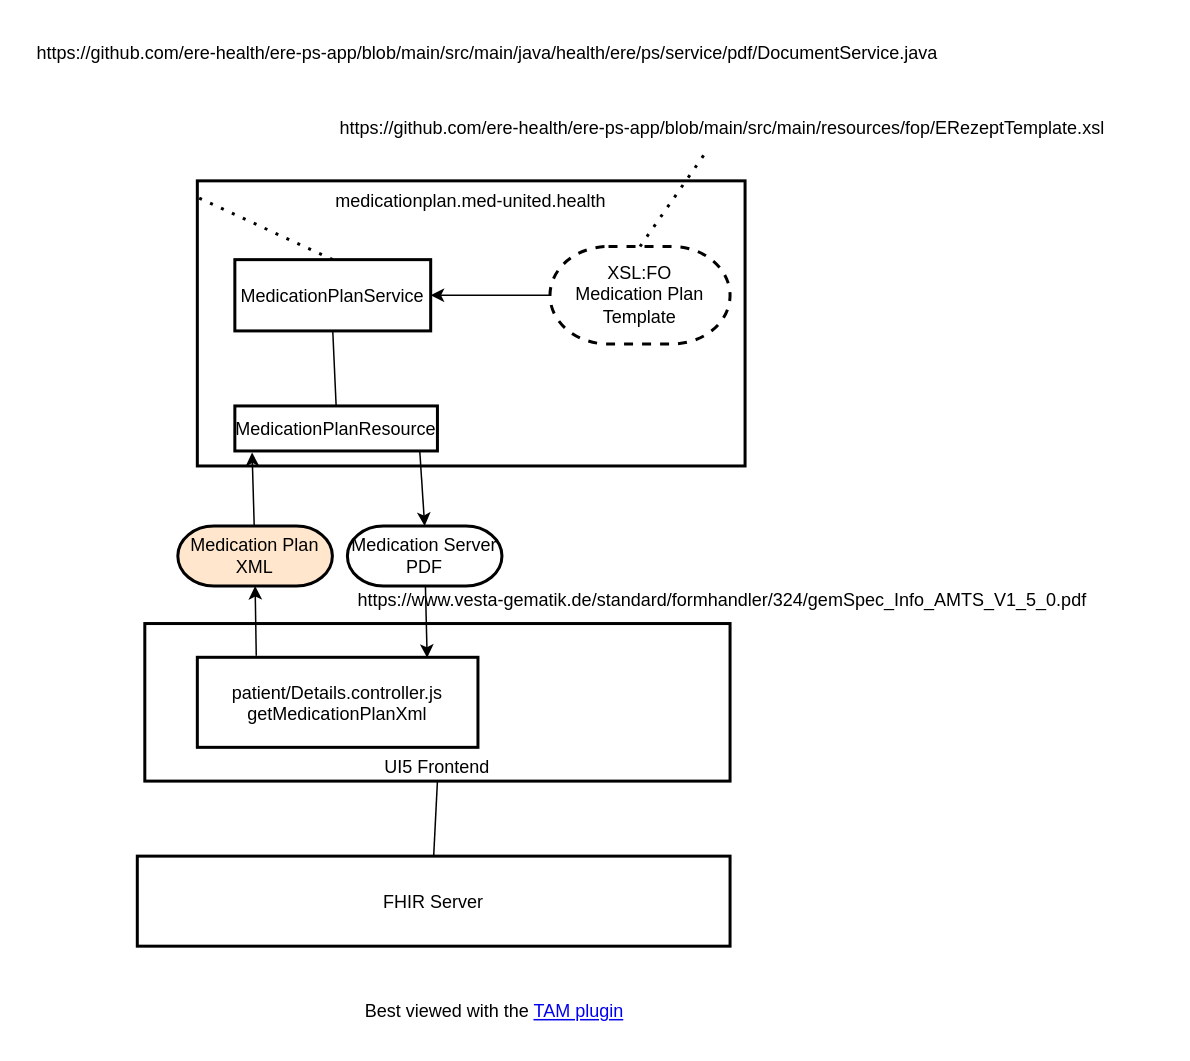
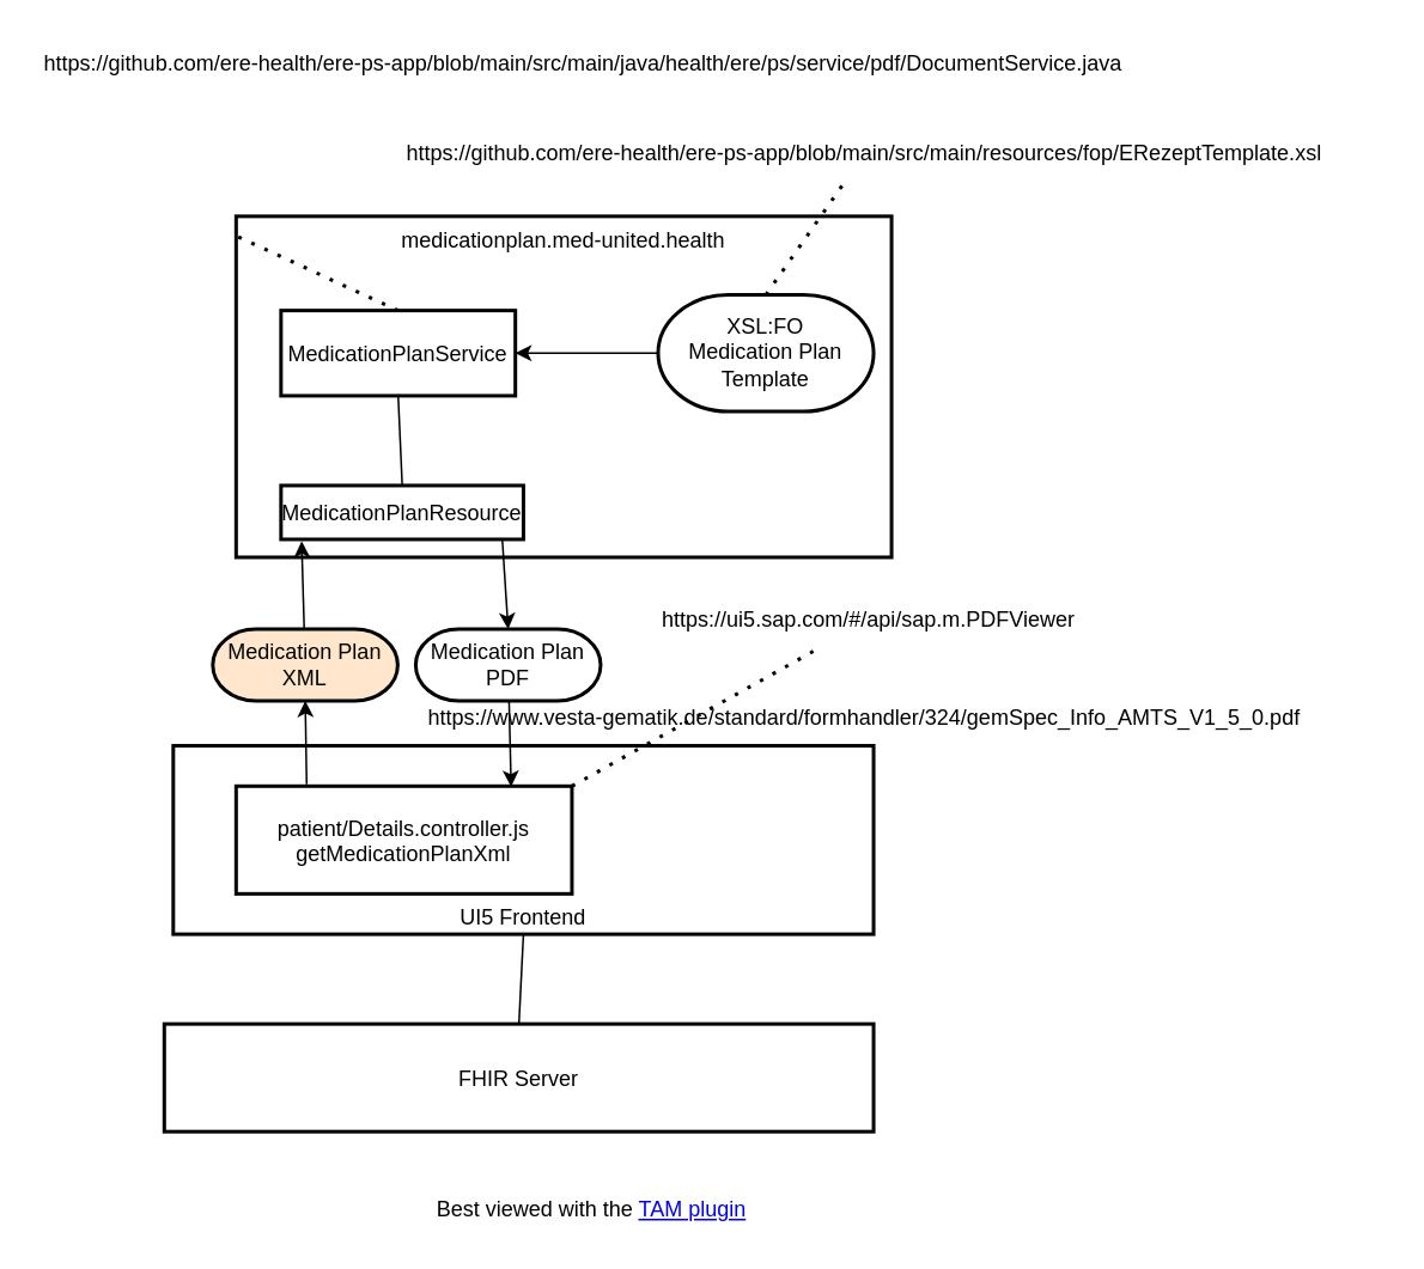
  <mxCell id="0" />
  <mxCell id="1" parent="0" />
  <mxCell id="2" value="UI5 Frontend" style="shape=agent;offsetSize=8;strokeWidth=2;verticalAlign=bottom;" vertex="1" parent="1"><mxGeometry x="96" y="415" width="390" height="105" as="geometry" /></mxCell>
  <mxCell id="3" value="Best viewed with the &lt;a href=&quot;https://github.com/ariel-bentu/tam-drawio&quot;&gt;TAM plugin&lt;/a&gt;" style="text;html=1;shape=tamPluginMissing;" vertex="1" connectable="0" parent="1"><mxGeometry x="241" y="660" width="200" height="25" as="geometry" /></mxCell>
  <mxCell id="4" value="medicationplan.med-united.health" style="shape=agent;offsetSize=8;strokeWidth=2;verticalAlign=top;" vertex="1" parent="1"><mxGeometry x="131" y="120" width="365" height="190" as="geometry" /></mxCell>
  <mxCell id="5" style="edgeStyle=none;html=1;entryX=0.085;entryY=1.035;entryDx=0;entryDy=0;entryPerimeter=0;" edge="1" parent="1" source="6" target="16"><mxGeometry relative="1" as="geometry" /></mxCell>
  <mxCell id="6" value="Medication Plan&lt;br&gt;XML" style="rounded=1;whiteSpace=wrap;html=1;arcSize=60;strokeWidth=2;fillColor=#ffe6cc;" vertex="1" parent="1"><mxGeometry x="118" y="350" width="103" height="40" as="geometry" /></mxCell>
  <mxCell id="7" value="https://www.vesta-gematik.de/standard/formhandler/324/gemSpec_Info_AMTS_V1_5_0.pdf" style="text;html=1;strokeColor=none;fillColor=none;align=center;verticalAlign=middle;whiteSpace=wrap;rounded=0;" vertex="1" parent="1"><mxGeometry x="221" y="385" width="520" height="30" as="geometry" /></mxCell>
  <mxCell id="8" value="FHIR Server" style="shape=agent;offsetSize=8;strokeWidth=2;" vertex="1" parent="1"><mxGeometry x="91" y="570" width="395" height="60" as="geometry" /></mxCell>
  <mxCell id="9" value="" style="shape=useedge;vertical=true;edgeStyle=none;endArrow=none;useSignPosition=left;useSignDirection=none;entryX=0.5;entryY=1;entryDx=0;entryDy=0;exitX=0.5;exitY=0;exitDx=0;exitDy=0;" edge="1" parent="1" source="8" target="2"><mxGeometry height="160" relative="1" as="geometry"><mxPoint x="301" y="700" as="sourcePoint" /><mxPoint x="301" y="540" as="targetPoint" /></mxGeometry></mxCell>
  <mxCell id="10" style="edgeStyle=none;html=1;entryX=0.5;entryY=1;entryDx=0;entryDy=0;exitX=0.21;exitY=-0.017;exitDx=0;exitDy=0;exitPerimeter=0;" edge="1" parent="1" source="11" target="6"><mxGeometry relative="1" as="geometry" /></mxCell>
  <mxCell id="11" value="patient/Details.controller.js&#10;getMedicationPlanXml" style="shape=agent;offsetSize=8;strokeWidth=2;" vertex="1" parent="1"><mxGeometry x="131" y="437.5" width="187" height="60" as="geometry" /></mxCell>
  <mxCell id="12" value="MedicationPlanService" style="shape=agent;offsetSize=8;strokeWidth=2;" vertex="1" parent="1"><mxGeometry x="156" y="172.5" width="130.5" height="47.5" as="geometry" /></mxCell>
  <mxCell id="13" style="edgeStyle=none;html=1;entryX=1;entryY=0.5;entryDx=0;entryDy=0;" edge="1" parent="1" source="14" target="12"><mxGeometry relative="1" as="geometry" /></mxCell>
- <mxCell id="14" value="XSL:FO&lt;br&gt;Medication Plan&lt;br&gt;Template" style="rounded=1;whiteSpace=wrap;html=1;arcSize=60;strokeWidth=2;dashed=1;" vertex="1" parent="1"><mxGeometry x="366" y="163.75" width="120" height="65" as="geometry" /></mxCell>
+ <mxCell id="14" value="XSL:FO&lt;br&gt;Medication Plan&lt;br&gt;Template" style="rounded=1;whiteSpace=wrap;html=1;arcSize=60;strokeWidth=2;" vertex="1" parent="1"><mxGeometry x="366" y="163.75" width="120" height="65" as="geometry" /></mxCell>
  <mxCell id="15" style="edgeStyle=none;html=1;entryX=0.5;entryY=0;entryDx=0;entryDy=0;exitX=0.913;exitY=1.012;exitDx=0;exitDy=0;exitPerimeter=0;" edge="1" parent="1" source="16" target="23"><mxGeometry relative="1" as="geometry" /></mxCell>
  <mxCell id="16" value="MedicationPlanResource" style="shape=agent;offsetSize=8;strokeWidth=2;" vertex="1" parent="1"><mxGeometry x="156" y="270" width="135" height="30" as="geometry" /></mxCell>
  <mxCell id="17" value="" style="shape=useedge;vertical=true;edgeStyle=none;endArrow=none;useSignPosition=left;useSignDirection=none;entryX=0.5;entryY=1;entryDx=0;entryDy=0;exitX=0.5;exitY=0;exitDx=0;exitDy=0;" edge="1" parent="1" source="16" target="12"><mxGeometry height="160" relative="1" as="geometry"><mxPoint x="201" y="420" as="sourcePoint" /><mxPoint x="201" y="260" as="targetPoint" /></mxGeometry></mxCell>
  <mxCell id="18" value="https://github.com/ere-health/ere-ps-app/blob/main/src/main/java/health/ere/ps/service/pdf/DocumentService.java" style="text;html=1;strokeColor=none;fillColor=none;align=center;verticalAlign=middle;whiteSpace=wrap;rounded=0;" vertex="1" parent="1"><mxGeometry x="20" y="20" width="609" height="30" as="geometry" /></mxCell>
  <mxCell id="19" value="" style="endArrow=none;dashed=1;html=1;dashPattern=1 3;strokeWidth=2;exitX=0.5;exitY=0;exitDx=0;exitDy=0;" edge="1" parent="1" source="12" target="4"><mxGeometry width="50" height="50" relative="1" as="geometry"><mxPoint x="191" y="190" as="sourcePoint" /><mxPoint x="241" y="140" as="targetPoint" /></mxGeometry></mxCell>
  <mxCell id="20" value="https://github.com/ere-health/ere-ps-app/blob/main/src/main/resources/fop/ERezeptTemplate.xsl" style="text;html=1;strokeColor=none;fillColor=none;align=center;verticalAlign=middle;whiteSpace=wrap;rounded=0;" vertex="1" parent="1"><mxGeometry x="191" y="70" width="580" height="30" as="geometry" /></mxCell>
  <mxCell id="21" value="" style="endArrow=none;dashed=1;html=1;dashPattern=1 3;strokeWidth=2;exitX=0.5;exitY=0;exitDx=0;exitDy=0;" edge="1" parent="1" source="14" target="20"><mxGeometry width="50" height="50" relative="1" as="geometry"><mxPoint x="491" y="210" as="sourcePoint" /><mxPoint x="541" y="160" as="targetPoint" /></mxGeometry></mxCell>
  <mxCell id="22" style="edgeStyle=none;html=1;entryX=0.819;entryY=0.006;entryDx=0;entryDy=0;entryPerimeter=0;" edge="1" parent="1" source="23" target="11"><mxGeometry relative="1" as="geometry" /></mxCell>
- <mxCell id="23" value="Medication Server&lt;br&gt;PDF" style="rounded=1;whiteSpace=wrap;html=1;arcSize=60;strokeWidth=2;" vertex="1" parent="1"><mxGeometry x="231" y="350" width="103" height="40" as="geometry" /></mxCell>
+ <mxCell id="23" value="Medication Plan&lt;br&gt;PDF" style="rounded=1;whiteSpace=wrap;html=1;arcSize=60;strokeWidth=2;" vertex="1" parent="1"><mxGeometry x="231" y="350" width="103" height="40" as="geometry" /></mxCell>
+ <mxCell id="24" value="https://ui5.sap.com/#/api/sap.m.PDFViewer" style="text;html=1;strokeColor=none;fillColor=none;align=center;verticalAlign=middle;whiteSpace=wrap;rounded=0;" vertex="1" parent="1"><mxGeometry x="366" y="330" width="235" height="30" as="geometry" /></mxCell>
+ <mxCell id="25" value="" style="endArrow=none;dashed=1;html=1;dashPattern=1 3;strokeWidth=2;exitX=1;exitY=0;exitDx=0;exitDy=0;" edge="1" parent="1" source="11" target="24"><mxGeometry width="50" height="50" relative="1" as="geometry"><mxPoint x="311" y="430" as="sourcePoint" /><mxPoint x="361" y="380" as="targetPoint" /></mxGeometry></mxCell>
